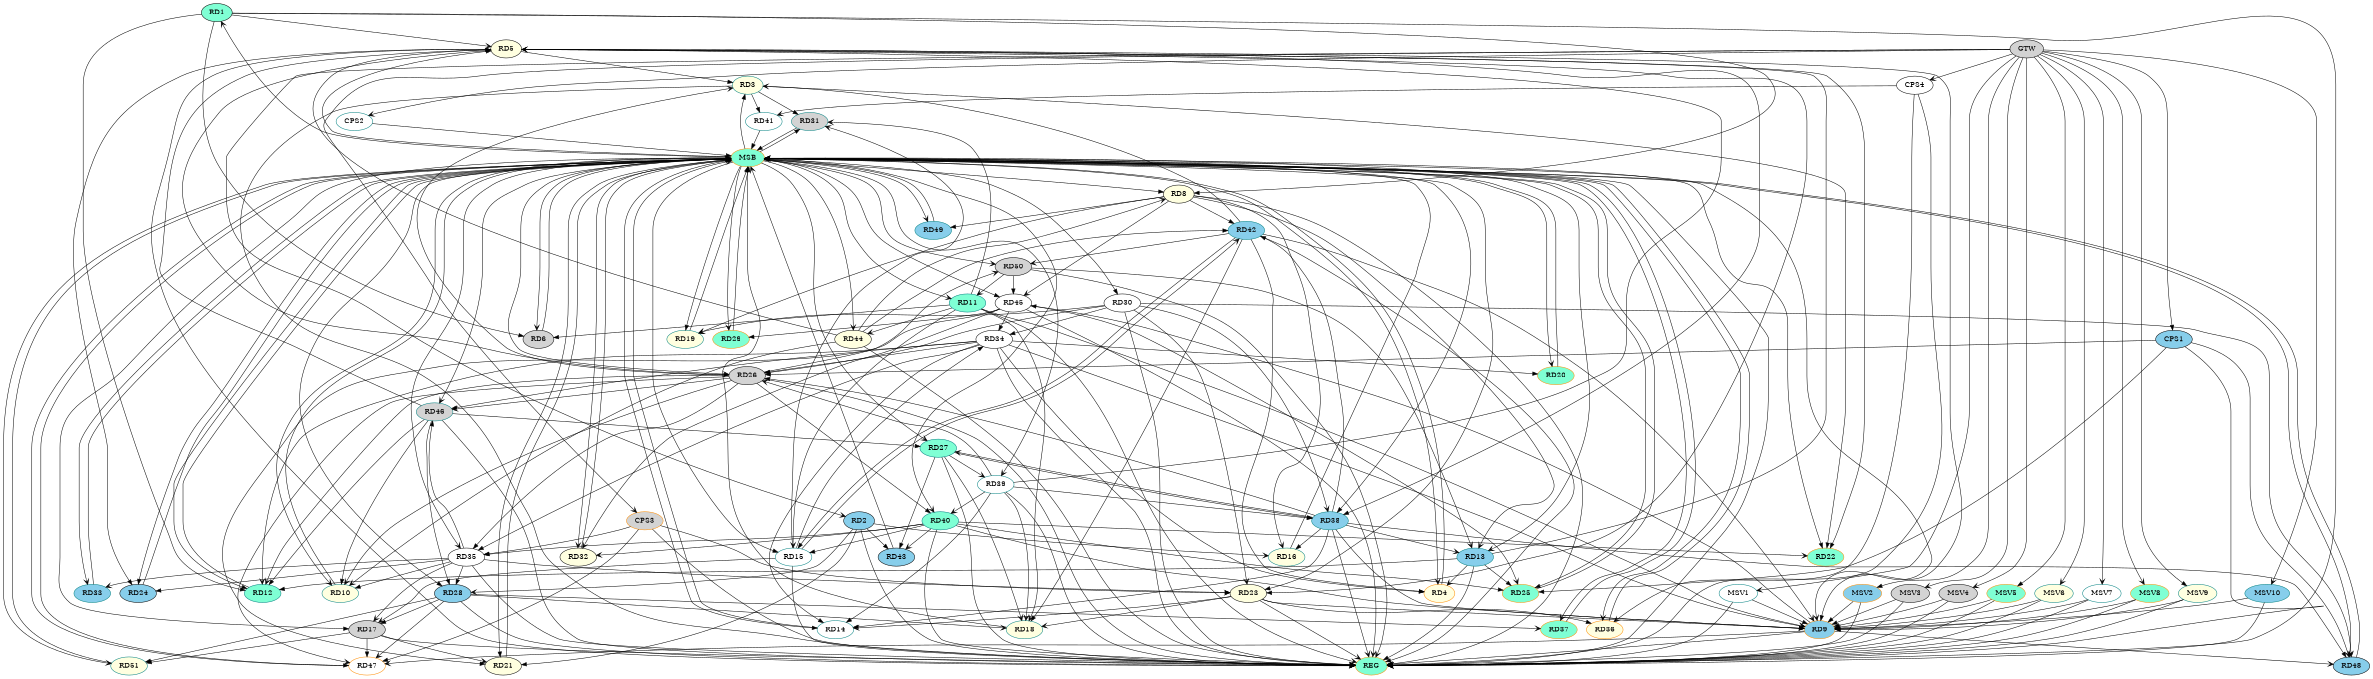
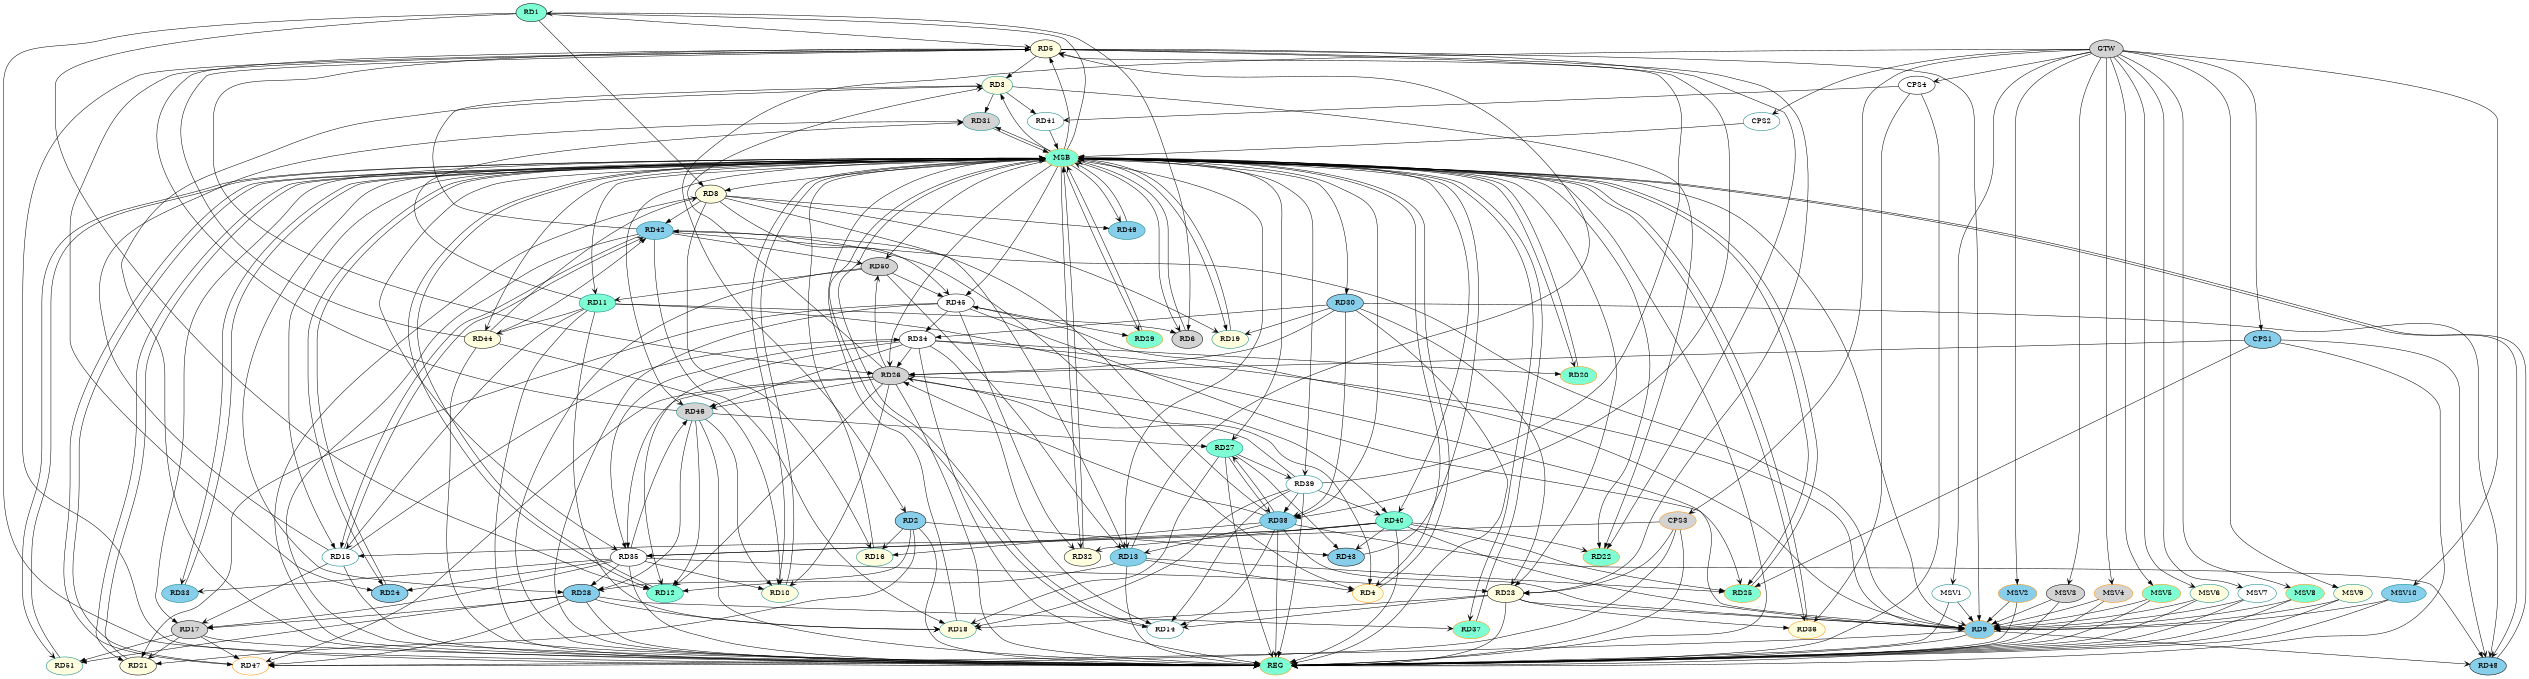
  strict digraph {
    node [color=teal fillcolor=lightyellow style=filled]
    edge [arrowhead=vee]
    n1 [color=black fillcolor=aquamarine label=RD1]
    n2 [color=black label=RD5]
    n3 [color=black fillcolor=lightgrey label=RD6]
    n4 [color=black label=RD8]
    n5 [fillcolor=aquamarine label=RD12]
    n6 [color=darkorange fillcolor=aquamarine label=REG]
    n7 [label=RD3]
    n8 [color=darkorange fillcolor=aquamarine label=RD22]
    n9 [color=darkorange fillcolor=skyblue label=RD9]
    n10 [color=black label=RD23]
    n11 [color=black fillcolor=skyblue label=RD24]
    n12 [color=black fillcolor=lightgrey label=RD26]
    n13 [fillcolor=skyblue label=RD38]
    n14 [color=darkorange fillcolor=aquamarine label=MSB]
    n15 [label=RD16]
    n16 [fillcolor=skyblue label=RD13]
    n17 [label=RD19]
    n18 [fillcolor=skyblue label=RD42]
    n19 [color=black fillcolor=white label=RD45]
    n20 [fillcolor=skyblue label=RD49]
    n21 [color=black fillcolor=skyblue label=RD2]
    n22 [color=black label=RD21]
    n23 [color=black fillcolor=skyblue label=RD28]
    n24 [color=black fillcolor=skyblue label=RD43]
    n25 [color=darkorange fillcolor=white label=RD47]
    n26 [label=RD18]
    n27 [color=black fillcolor=lightgrey label=RD17]
    n28 [label=RD51]
    n29 [color=darkorange fillcolor=aquamarine label=RD37]
    n30 [fillcolor=lightgrey label=RD31]
    n31 [fillcolor=white label=RD41]
    n32 [color=darkorange label=RD4]
    n33 [color=black fillcolor=skyblue label=RD48]
    n34 [label=RD10]
    n35 [fillcolor=aquamarine label=RD11]
    n36 [fillcolor=white label=RD15]
    n37 [color=black label=RD44]
    n38 [color=darkorange fillcolor=aquamarine label=RD25]
    n39 [fillcolor=white label=RD14]
    n40 [color=darkorange fillcolor=aquamarine label=RD20]
    n41 [color=darkorange label=RD36]
    n42 [color=black fillcolor=white label=RD35]
    n43 [fillcolor=aquamarine label=RD40]
    n44 [fillcolor=lightgrey label=RD46]
    n45 [color=black fillcolor=lightgrey label=RD50]
    n46 [fillcolor=aquamarine label=RD27]
    n47 [fillcolor=white label=RD39]
    n48 [color=darkorange fillcolor=aquamarine label=RD29]
-   n49 [color=black fillcolor=white label=RD30]
+   n49 [color=black fillcolor=skyblue label=RD30]
    n50 [color=black label=RD32]
    n51 [fillcolor=skyblue label=RD33]
    n52 [color=black fillcolor=white label=RD34]
    n53 [color=black fillcolor=skyblue label=CPS1]
    n54 [fillcolor=white label=CPS2]
    n55 [color=darkorange fillcolor=lightgrey label=CPS3]
    n56 [color=black fillcolor=white label=CPS4]
    n57 [color=black fillcolor=lightgrey label=GTW]
    n58 [fillcolor=white label=MSV1]
    n59 [color=darkorange fillcolor=skyblue label=MSV2]
    n60 [color=black fillcolor=lightgrey label=MSV3]
-   n61 [color=black fillcolor=lightgrey label=MSV4]
+   n61 [color=darkorange fillcolor=lightgrey label=MSV4]
    n62 [color=darkorange fillcolor=aquamarine label=MSV5]
    n63 [label=MSV6]
    n64 [fillcolor=white label=MSV7]
    n65 [color=darkorange fillcolor=aquamarine label=MSV8]
    n66 [label=MSV9]
    n67 [fillcolor=skyblue label=MSV10]
    n1 -> n2
    n1 -> n3 [arrowhead=normal]
    n1 -> n4 [arrowhead=normal]
    n1 -> n5 [arrowhead=normal]
    n1 -> n6
    n2 -> n6
    n2 -> n7 [arrowhead=normal]
    n2 -> n8 [arrowhead=normal]
    n2 -> n9 [arrowhead=normal]
    n2 -> n10 [arrowhead=normal]
    n2 -> n11 [arrowhead=normal]
    n2 -> n12 [arrowhead=normal]
    n2 -> n13 [arrowhead=normal]
    n3 -> n14
    n4 -> n6 [arrowhead=normal]
    n4 -> n15
    n4 -> n16
    n4 -> n17
    n4 -> n18 [arrowhead=normal]
    n4 -> n19
    n4 -> n20 [arrowhead=normal]
    n5 -> n14
    n7 -> n6 [arrowhead=normal]
    n7 -> n8 [arrowhead=normal]
    n7 -> n30 [arrowhead=normal]
    n7 -> n31 [arrowhead=normal]
    n9 -> n6
    n9 -> n19 [arrowhead=normal]
    n9 -> n25
    n9 -> n33
    n10 -> n6
    n10 -> n9 [arrowhead=normal]
    n10 -> n26
    n10 -> n39
    n10 -> n41 [arrowhead=normal]
    n11 -> n14 [arrowhead=normal]
    n12 -> n5
    n12 -> n6 [arrowhead=normal]
    n12 -> n7
    n12 -> n25
-   n52 -> n32 [arrowhead=normal]
+   n12 -> n32 [arrowhead=normal]
    n12 -> n34
    n12 -> n42 [arrowhead=normal]
    n12 -> n43 [arrowhead=normal]
    n12 -> n44
    n12 -> n45
    n13 -> n6
    n13 -> n9
    n13 -> n12 [arrowhead=normal]
    n13 -> n15 [arrowhead=normal]
    n13 -> n16
    n13 -> n18 [arrowhead=normal]
    n13 -> n33 [arrowhead=normal]
    n13 -> n39 [arrowhead=normal]
    n13 -> n46
    n14 -> n1
    n14 -> n2 [arrowhead=normal]
    n14 -> n3
    n14 -> n4 [arrowhead=normal]
    n14 -> n5 [arrowhead=normal]
    n14 -> n6 [arrowhead=normal]
    n14 -> n7 [arrowhead=normal]
    n14 -> n8 [arrowhead=normal]
    n14 -> n9
    n14 -> n10 [arrowhead=normal]
    n14 -> n11 [arrowhead=normal]
    n14 -> n12
    n14 -> n13 [arrowhead=normal]
    n14 -> n16
    n14 -> n17 [arrowhead=normal]
    n14 -> n19 [arrowhead=normal]
    n14 -> n20
    n14 -> n22 [arrowhead=normal]
    n14 -> n23 [arrowhead=normal]
    n14 -> n25 [arrowhead=normal]
    n14 -> n27 [arrowhead=normal]
    n14 -> n28
    n14 -> n29
    n14 -> n30 [arrowhead=normal]
    n14 -> n32
    n14 -> n33
    n14 -> n34
    n14 -> n35
    n14 -> n36 [arrowhead=normal]
    n14 -> n37
    n14 -> n38 [arrowhead=normal]
    n14 -> n39 [arrowhead=normal]
    n14 -> n40
    n14 -> n41
    n14 -> n42
    n14 -> n43
    n14 -> n44
    n14 -> n45
    n14 -> n46
    n14 -> n47
    n14 -> n48
    n14 -> n49 [arrowhead=normal]
    n14 -> n50
    n14 -> n51
    n15 -> n14
    n16 -> n2
    n16 -> n5 [arrowhead=normal]
    n16 -> n6 [arrowhead=normal]
    n16 -> n32
    n16 -> n38 [arrowhead=normal]
    n17 -> n14 [arrowhead=normal]
    n18 -> n6 [arrowhead=normal]
    n18 -> n7
    n18 -> n9
    n18 -> n26 [arrowhead=normal]
    n18 -> n32 [arrowhead=normal]
    n18 -> n36 [arrowhead=normal]
    n18 -> n45
    n19 -> n6
    n19 -> n22 [arrowhead=normal]
    n19 -> n38
    n19 -> n48 [arrowhead=normal]
    n19 -> n50
    n19 -> n52 [arrowhead=normal]
    n20 -> n14
    n21 -> n6 [arrowhead=normal]
    n21 -> n15
    n21 -> n22 [arrowhead=normal]
    n21 -> n23
    n21 -> n24 [arrowhead=normal]
    n22 -> n14
    n23 -> n6 [arrowhead=normal]
    n23 -> n25
    n23 -> n26
    n23 -> n27 [arrowhead=normal]
    n23 -> n28 [arrowhead=normal]
    n23 -> n29
    n24 -> n14
    n25 -> n14
    n26 -> n14 [arrowhead=normal]
    n27 -> n6
    n27 -> n22
    n27 -> n25 [arrowhead=normal]
    n27 -> n28 [arrowhead=normal]
    n28 -> n14 [arrowhead=normal]
    n29 -> n14 [arrowhead=normal]
    n30 -> n14 [arrowhead=normal]
    n31 -> n14 [arrowhead=normal]
    n32 -> n14
    n33 -> n14
    n34 -> n14
    n35 -> n3 [arrowhead=normal]
    n35 -> n6
    n35 -> n9
    n35 -> n26
    n35 -> n30
    n35 -> n36
    n35 -> n37
    n36 -> n6 [arrowhead=normal]
    n36 -> n18
    n36 -> n27
    n36 -> n30
    n36 -> n52 [arrowhead=normal]
    n37 -> n2 [arrowhead=normal]
    n37 -> n4
    n37 -> n6
    n37 -> n18 [arrowhead=normal]
    n37 -> n34
    n38 -> n14 [arrowhead=normal]
    n39 -> n14
    n40 -> n14
    n41 -> n14 [arrowhead=normal]
    n42 -> n6 [arrowhead=normal]
    n42 -> n10 [arrowhead=normal]
    n42 -> n11 [arrowhead=normal]
    n42 -> n23 [arrowhead=normal]
    n42 -> n27
    n42 -> n34 [arrowhead=normal]
    n42 -> n44 [arrowhead=normal]
    n42 -> n51
    n43 -> n6 [arrowhead=normal]
    n43 -> n8
    n43 -> n9 [arrowhead=normal]
    n43 -> n24
    n43 -> n36 [arrowhead=normal]
    n43 -> n38 [arrowhead=normal]
    n43 -> n42 [arrowhead=normal]
    n43 -> n50
    n44 -> n2 [arrowhead=normal]
    n44 -> n5 [arrowhead=normal]
    n44 -> n6 [arrowhead=normal]
    n44 -> n23 [arrowhead=normal]
    n44 -> n34 [arrowhead=normal]
    n44 -> n46 [arrowhead=normal]
    n45 -> n6
    n45 -> n16
    n45 -> n19 [arrowhead=normal]
    n45 -> n35
    n46 -> n6
-   n46 -> n13 [arrowhead=normal]
+   n46 -> n13
    n46 -> n24 [arrowhead=normal]
    n46 -> n26
    n46 -> n47
    n47 -> n2
    n47 -> n6 [arrowhead=normal]
    n47 -> n12
    n47 -> n13 [arrowhead=normal]
    n47 -> n26
    n47 -> n39 [arrowhead=normal]
    n47 -> n43
    n48 -> n14
    n49 -> n6 [arrowhead=normal]
    n49 -> n10
    n49 -> n12 [arrowhead=normal]
    n49 -> n13
    n49 -> n17
    n49 -> n33
    n49 -> n52 [arrowhead=normal]
    n50 -> n14 [arrowhead=normal]
    n51 -> n14
    n52 -> n5
    n52 -> n6 [arrowhead=normal]
    n52 -> n9
    n52 -> n12 [arrowhead=normal]
    n52 -> n39 [arrowhead=normal]
    n52 -> n40 [arrowhead=normal]
    n52 -> n42 [arrowhead=normal]
    n52 -> n44 [arrowhead=normal]
    n53 -> n6
    n53 -> n12 [arrowhead=normal]
    n53 -> n33
    n53 -> n38 [arrowhead=normal]
    n54 -> n14 [arrowhead=normal]
    n55 -> n6
    n55 -> n10
    n55 -> n25 [arrowhead=normal]
    n55 -> n42 [arrowhead=normal]
    n56 -> n6 [arrowhead=normal]
    n56 -> n31
    n56 -> n41
    n57 -> n21
    n57 -> n53 [arrowhead=normal]
    n57 -> n54
    n57 -> n55
    n57 -> n56
    n57 -> n58
    n57 -> n59 [arrowhead=normal]
    n57 -> n60
    n57 -> n61
    n57 -> n62 [arrowhead=normal]
    n57 -> n63
    n57 -> n64
    n57 -> n65
    n57 -> n66 [arrowhead=normal]
    n57 -> n67
    n58 -> n6 [arrowhead=normal]
    n58 -> n9 [arrowhead=normal]
    n59 -> n6
    n59 -> n9 [arrowhead=normal]
    n60 -> n6 [arrowhead=normal]
    n60 -> n9 [arrowhead=normal]
    n61 -> n6
    n61 -> n9 [arrowhead=normal]
    n62 -> n6 [arrowhead=normal]
    n62 -> n9
    n63 -> n6
    n63 -> n9
    n64 -> n6 [arrowhead=normal]
    n64 -> n9
    n65 -> n6
    n65 -> n9 [arrowhead=normal]
    n66 -> n6
    n66 -> n9 [arrowhead=normal]
    n67 -> n6
    n67 -> n9 [arrowhead=normal]
  }
